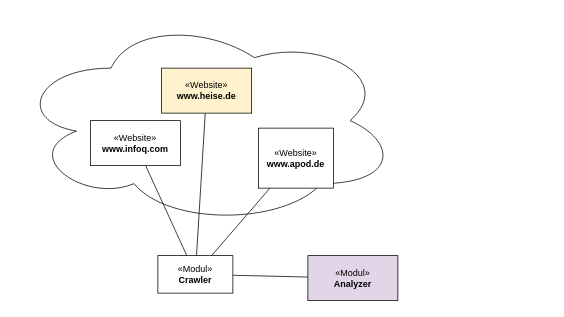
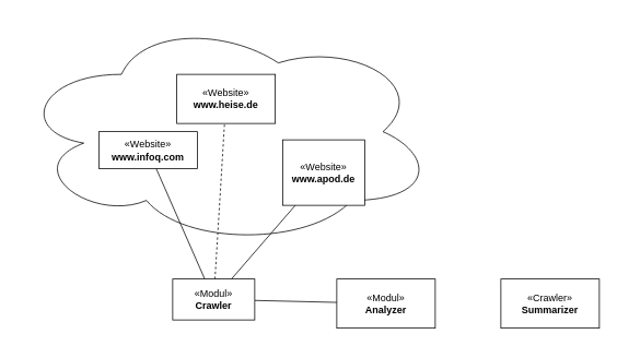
  <mxCell id="0" />
  <mxCell id="1" parent="0" />
  <mxCell id="2" style="rounded=0;orthogonalLoop=1;jettySize=auto;html=1;endArrow=none;endFill=0;" parent="1" source="6" target="10" edge="1"><mxGeometry relative="1" as="geometry" /></mxCell>
  <mxCell id="3" style="rounded=0;orthogonalLoop=1;jettySize=auto;html=1;endArrow=none;endFill=0;" parent="1" source="6" target="9" edge="1"><mxGeometry relative="1" as="geometry" /></mxCell>
- <mxCell id="4" style="rounded=0;orthogonalLoop=1;jettySize=auto;html=1;endArrow=none;endFill=0;" parent="1" source="6" target="8" edge="1"><mxGeometry relative="1" as="geometry" /></mxCell>
+ <mxCell id="4" style="rounded=0;orthogonalLoop=1;jettySize=auto;html=1;endArrow=none;endFill=0;dashed=1;" parent="1" source="6" target="8" edge="1"><mxGeometry relative="1" as="geometry" /></mxCell>
  <mxCell id="5" style="rounded=0;orthogonalLoop=1;jettySize=auto;html=1;endArrow=none;endFill=0;" edge="1" parent="1" source="6" target="11"><mxGeometry relative="1" as="geometry" /></mxCell>
  <mxCell id="6" value="«Modul»&lt;br&gt;&lt;b&gt;Crawler&lt;/b&gt;" style="html=1;whiteSpace=wrap;" parent="1" vertex="1"><mxGeometry x="210" y="340" width="100" height="50" as="geometry" /></mxCell>
  <mxCell id="7" value="" style="ellipse;shape=cloud;whiteSpace=wrap;html=1;fillColor=none;" parent="1" vertex="1"><mxGeometry x="20" y="20" width="510" height="280" as="geometry" /></mxCell>
- <mxCell id="8" value="«Website»&lt;br&gt;&lt;b&gt;www.heise.de&lt;/b&gt;" style="html=1;whiteSpace=wrap;fillColor=#fff2cc;" parent="1" vertex="1"><mxGeometry x="215" y="90" width="120" height="60" as="geometry" /></mxCell>
+ <mxCell id="8" value="«Website»&lt;br&gt;&lt;b&gt;www.heise.de&lt;/b&gt;" style="html=1;whiteSpace=wrap;" parent="1" vertex="1"><mxGeometry x="215" y="90" width="120" height="60" as="geometry" /></mxCell>
  <mxCell id="9" value="«Website»&lt;br&gt;&lt;b&gt;www.apod.de&lt;/b&gt;" style="html=1;whiteSpace=wrap;" parent="1" vertex="1"><mxGeometry x="344" y="170" width="100" height="80" as="geometry" /></mxCell>
- <mxCell id="10" value="«Website»&lt;br&gt;&lt;b&gt;www.infoq.com&lt;/b&gt;" style="html=1;whiteSpace=wrap;" parent="1" vertex="1"><mxGeometry x="120" y="160" width="120" height="60" as="geometry" /></mxCell>
- <mxCell id="11" value="«Modul»&lt;br&gt;&lt;b&gt;Analyzer&lt;/b&gt;" style="html=1;whiteSpace=wrap;fillColor=#e1d5e7;" vertex="1" parent="1"><mxGeometry x="410" y="340" width="120" height="60" as="geometry" /></mxCell>
+ <mxCell id="10" value="«Website»&lt;br&gt;&lt;b&gt;www.infoq.com&lt;/b&gt;" style="html=1;whiteSpace=wrap;" parent="1" vertex="1"><mxGeometry x="120" y="160" width="120" height="45" as="geometry" /></mxCell>
+ <mxCell id="11" value="«Modul»&lt;br&gt;&lt;b&gt;Analyzer&lt;/b&gt;" style="html=1;whiteSpace=wrap;" vertex="1" parent="1"><mxGeometry x="410" y="340" width="120" height="60" as="geometry" /></mxCell>
+ <mxCell id="12" value="«Crawler»&lt;br&gt;&lt;b&gt;Summarizer&lt;/b&gt;" style="html=1;whiteSpace=wrap;" vertex="1" parent="1"><mxGeometry x="610" y="340" width="120" height="60" as="geometry" /></mxCell>
